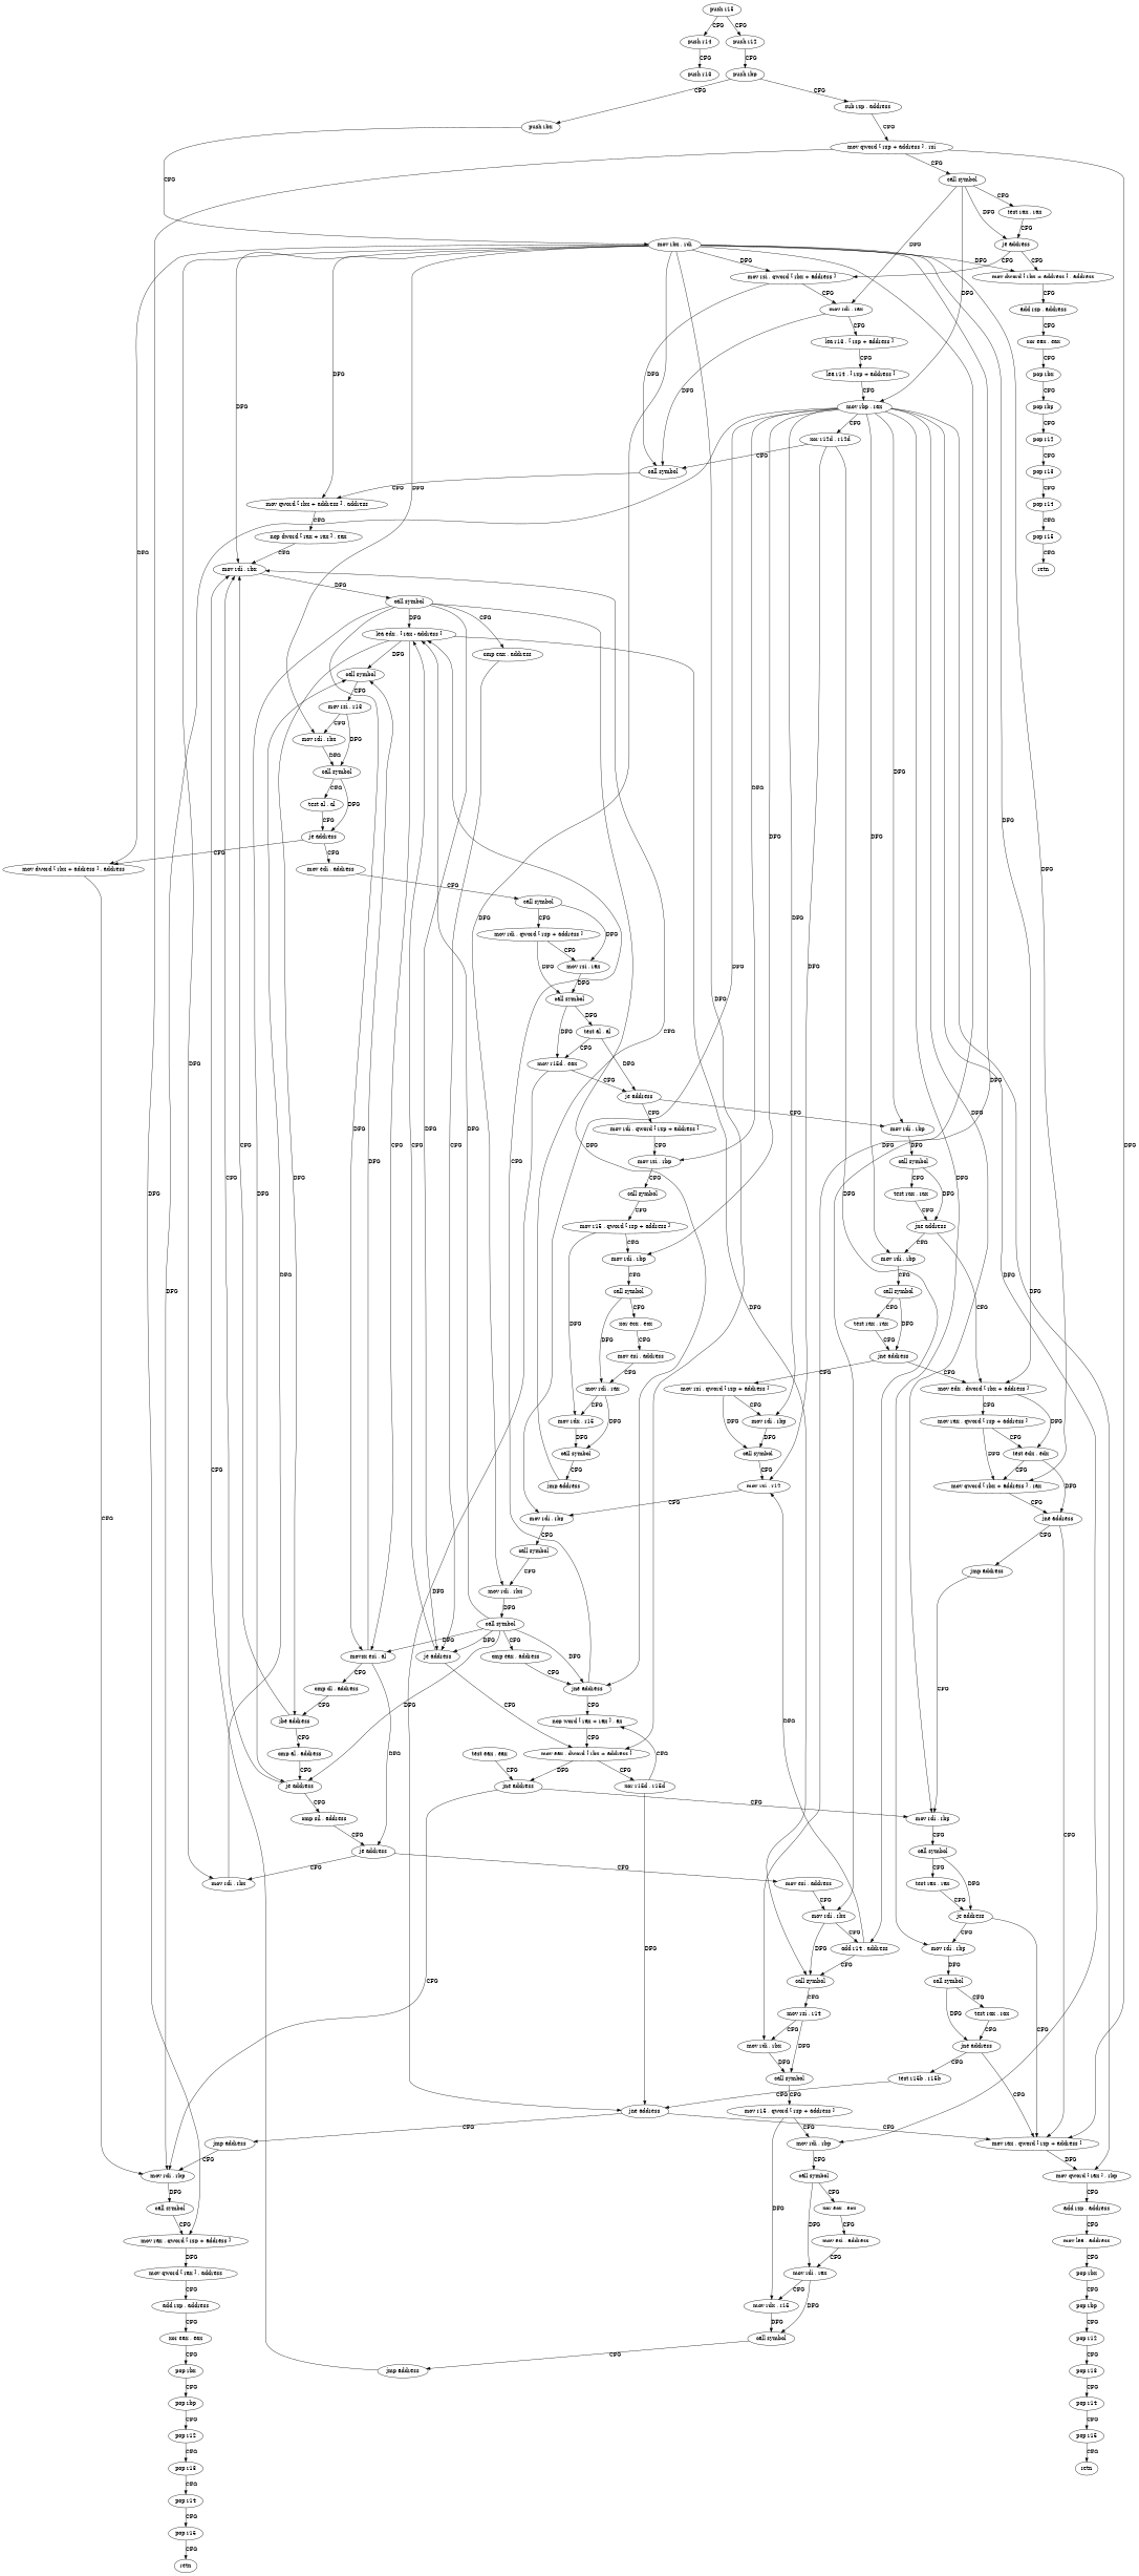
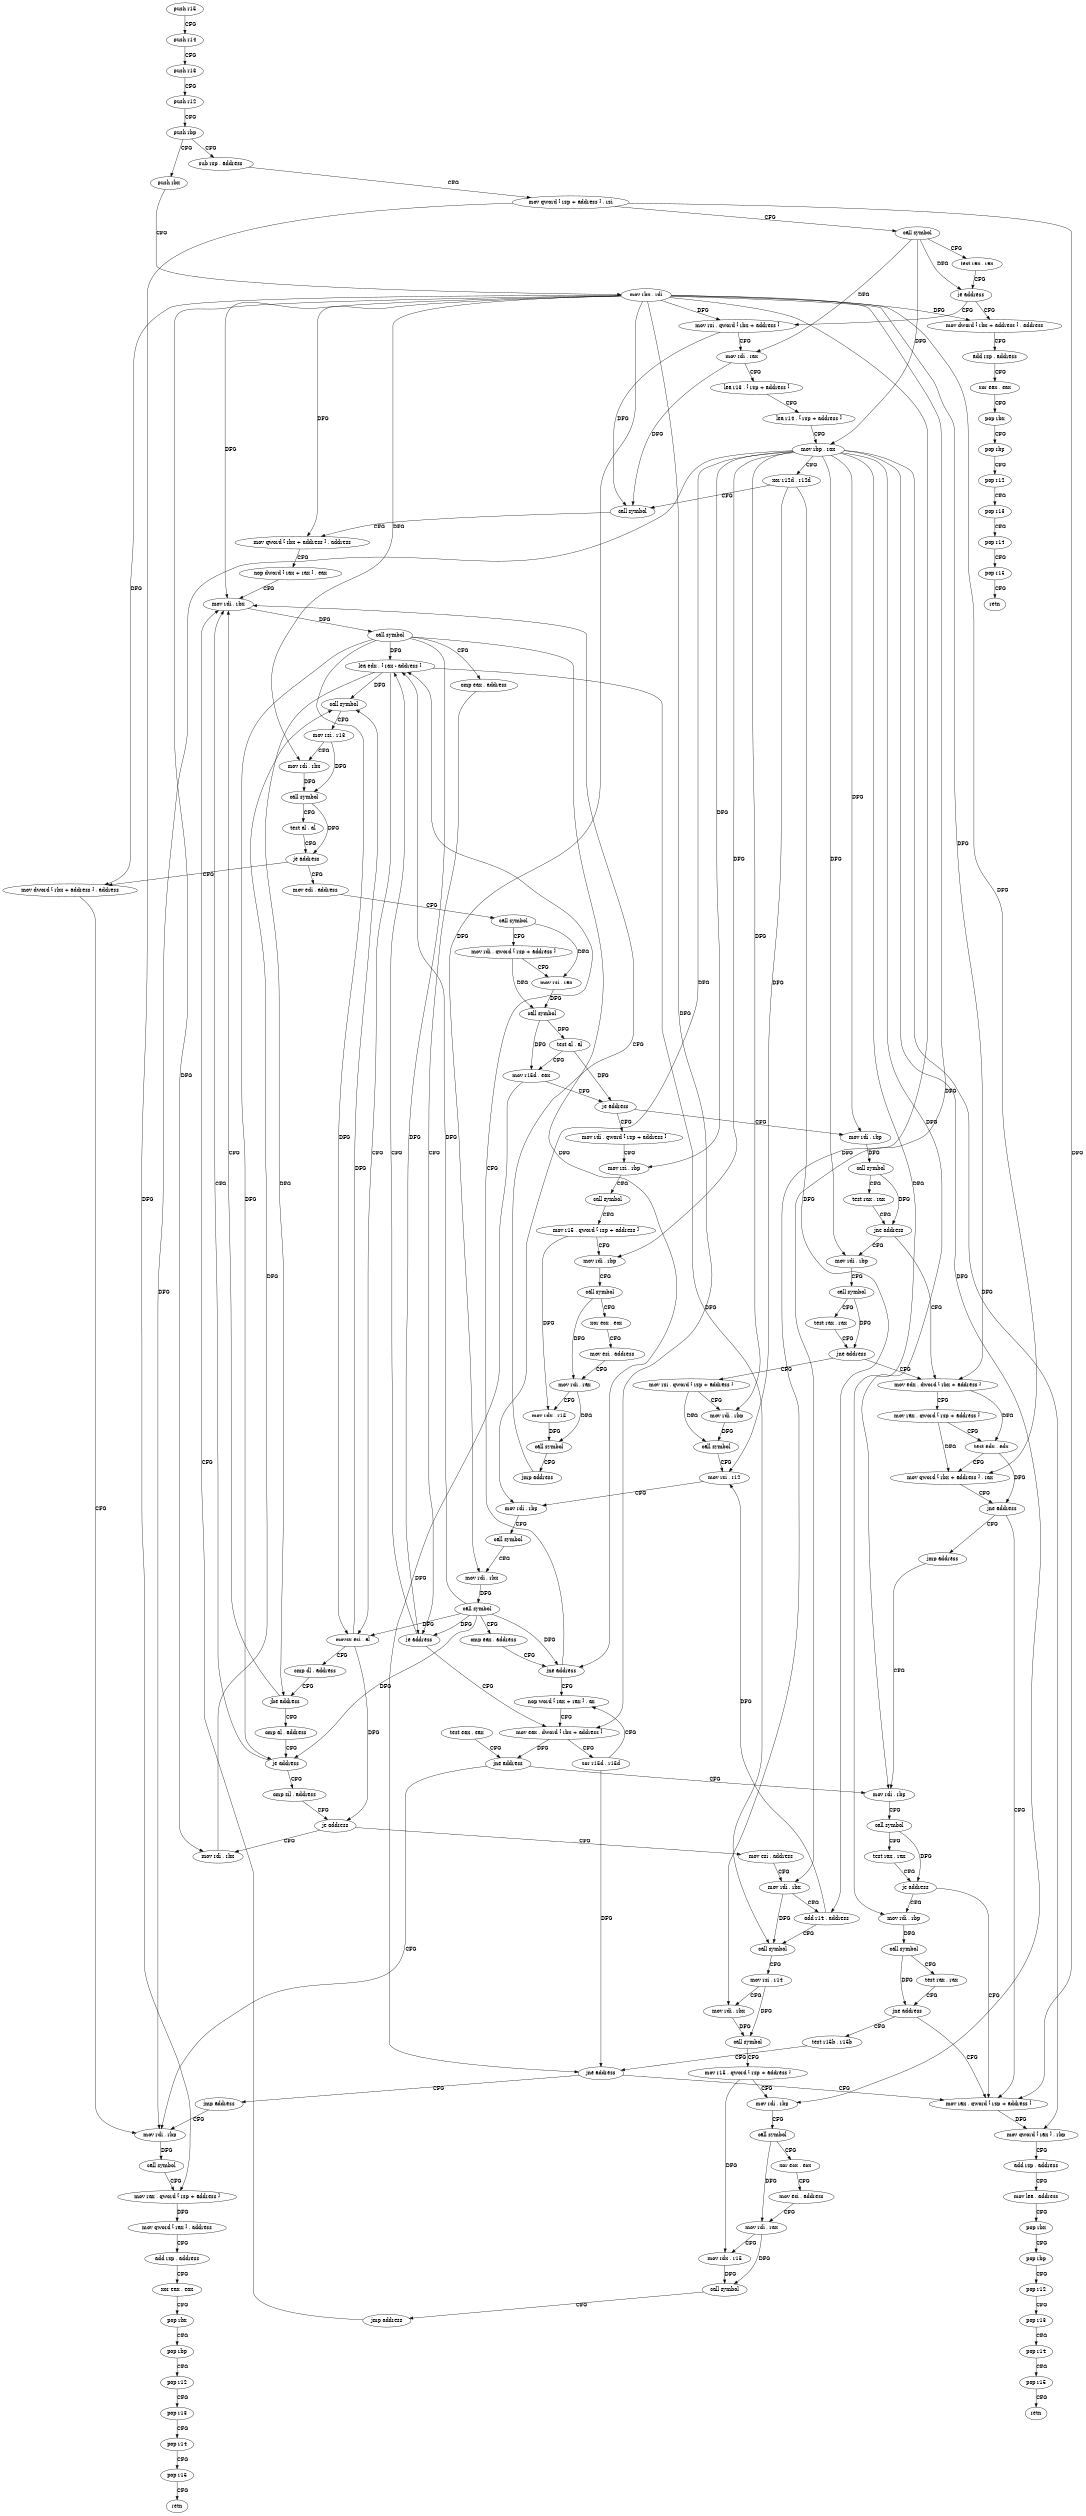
  digraph {
    n1 [label="push r15"]
    n2 [label="push r14"]
    n3 [label="push r13"]
    n4 [label="push r12"]
    n5 [label="push rbp"]
    n6 [label="push rbx"]
    n7 [label="sub rsp , address"]
    n8 [label="mov rbx , rdi"]
    n9 [label="mov dword [ rbx + address ] , address"]
    n10 [label="mov rsi , qword [ rbx + address ]"]
    n11 [label="mov qword [ rbx + address ] , address"]
    n12 [label="mov rdi , rbx"]
    n13 [label="mov eax , dword [ rbx + address ]"]
    n14 [label="mov rdi , rbx"]
    n15 [label="mov rdi , rbx"]
    n16 [label="mov rdi , rbx"]
    n17 [label="mov rdi , rbx"]
    n18 [label="mov dword [ rbx + address ] , address"]
    n19 [label="mov edx , dword [ rbx + address ]"]
    n20 [label="mov qword [ rbx + address ] , rax"]
    n21 [label="mov rdi , rbx"]
    n22 [label="mov qword [ rsp + address ] , rsi"]
    n23 [label="add rsp , address"]
    n24 [label="mov rdi , rax"]
    n25 [label="call symbol"]
    n26 [label="nop dword [ rax + rax ] , eax"]
    n27 [label="call symbol"]
    n28 [label="xor r15d , r15d"]
    n29 [label="jne address"]
    n30 [label="call symbol"]
    n31 [label="add r14 , address"]
    n32 [label="call symbol"]
    n33 [label="call symbol"]
    n34 [label="call symbol"]
    n35 [label="mov rdi , rbp"]
    n36 [label="mov rax , qword [ rsp + address ]"]
    n37 [label="test edx , edx"]
    n38 [label="jne address"]
    n39 [label="call symbol"]
    n40 [label="call symbol"]
    n41 [label="mov rax , qword [ rsp + address ]"]
    n42 [label="mov rax , qword [ rsp + address ]"]
    n43 [label="test rax , rax"]
    n44 [label="je address"]
    n45 [label="mov rbp , rax"]
    n46 [label="mov qword [ rax ] , address"]
    n47 [label="mov qword [ rax ] , rbp"]
    n48 [label="lea r13 , [ rsp + address ]"]
    n49 [label="xor r12d , r12d"]
    n50 [label="mov rdi , rbp"]
    n51 [label="mov rdi , rbp"]
    n52 [label="mov rdi , rbp"]
    n53 [label="mov rdi , rbp"]
    n54 [label="mov rsi , rbp"]
    n55 [label="mov rdi , rbp"]
    n56 [label="mov rdi , rbp"]
    n57 [label="mov rdi , rbp"]
    n58 [label="mov rdi , rbp"]
    n59 [label="xor eax , eax"]
    n60 [label="pop rbx"]
    n61 [label="pop rbp"]
    n62 [label="pop r12"]
    n63 [label="pop r13"]
    n64 [label="pop r14"]
    n65 [label="pop r15"]
    n66 [label=retn]
    n67 [label="lea r14 , [ rsp + address ]"]
    n68 [label="mov rsi , r12"]
    n69 [label="call symbol"]
    n70 [label="call symbol"]
    n71 [label="call symbol"]
    n72 [label="add rsp , address"]
    n73 [label="call symbol"]
    n74 [label="call symbol"]
    n75 [label="call symbol"]
    n76 [label="call symbol"]
    n77 [label="call symbol"]
    n78 [label="call symbol"]
    n79 [label="call symbol"]
    n80 [label="lea edx , [ rax - address ]"]
    n81 [label="movsx esi , al"]
    n82 [label="je address"]
    n83 [label="cmp eax , address"]
    n84 [label="je address"]
    n85 [label="jne address"]
    n86 [label="jne address"]
    n87 [label="nop word [ rax + rax ] , ax"]
    n88 [label="test eax , eax"]
    n89 [label="jmp address"]
    n90 [label="test rax , rax"]
    n91 [label="je address"]
    n92 [label="jbe address"]
    n93 [label="cmp dl , address"]
    n94 [label="je address"]
    n95 [label="cmp al , address"]
    n96 [label="mov rsi , r14"]
    n97 [label="mov rsi , r13"]
    n98 [label="mov esi , address"]
    n99 [label="cmp sil , address"]
    n100 [label="add rsp , address"]
    n101 [label="xor eax , eax"]
    n102 [label="pop rbx"]
    n103 [label="pop rbp"]
    n104 [label="pop r12"]
    n105 [label="pop r13"]
    n106 [label="pop r14"]
    n107 [label="pop r15"]
    n108 [label=retn]
    n109 [label="test rax , rax"]
    n110 [label="jne address"]
    n111 [label="test r15b , r15b"]
    n112 [label="mov lea , address"]
    n113 [label="pop rbx"]
    n114 [label="pop rbp"]
    n115 [label="pop r12"]
    n116 [label="pop r13"]
    n117 [label="pop r14"]
    n118 [label="pop r15"]
    n119 [label=retn]
    n120 [label="mov r15 , qword [ rsp + address ]"]
    n121 [label="mov rdx , r15"]
    n122 [label="call symbol"]
    n123 [label="xor ecx , ecx"]
    n124 [label="mov rdi , rax"]
    n125 [label="mov esi , address"]
    n126 [label="jmp address"]
    n127 [label="test al , al"]
    n128 [label="je address"]
    n129 [label="mov edi , address"]
    n130 [label="call symbol"]
    n131 [label="mov rdi , qword [ rsp + address ]"]
    n132 [label="mov rsi , rax"]
    n133 [label="call symbol"]
    n134 [label="test al , al"]
    n135 [label="mov r15d , eax"]
    n136 [label="je address"]
    n137 [label="mov rdi , qword [ rsp + address ]"]
    n138 [label="test rax , rax"]
    n139 [label="jne address"]
    n140 [label="mov r15 , qword [ rsp + address ]"]
    n141 [label="mov rdx , r15"]
    n142 [label="call symbol"]
    n143 [label="xor ecx , ecx"]
    n144 [label="mov rdi , rax"]
    n145 [label="mov esi , address"]
    n146 [label="jmp address"]
    n147 [label="test rax , rax"]
    n148 [label="jne address"]
    n149 [label="jmp address"]
    n150 [label="mov rsi , qword [ rsp + address ]"]
    n151 [label="cmp eax , address"]
    n1 -> n2 [label=CFG]
    n2 -> n3 [label=CFG]
-   n1 -> n4 [label=CFG]
+   n3 -> n4 [label=CFG]
    n4 -> n5 [label=CFG]
    n5 -> n6 [label=CFG]
    n5 -> n7 [label=CFG]
    n6 -> n8 [label=CFG]
    n7 -> n22 [label=CFG]
    n8 -> n9 [label=DFG]
    n8 -> n10 [label=DFG]
    n8 -> n11 [label=DFG]
    n8 -> n12 [label=DFG]
    n8 -> n13 [label=DFG]
    n8 -> n14 [label=DFG]
    n8 -> n15 [label=DFG]
    n8 -> n16 [label=DFG]
    n8 -> n17 [label=DFG]
    n8 -> n18 [label=DFG]
    n8 -> n19 [label=DFG]
    n8 -> n20 [label=DFG]
    n8 -> n21 [label=DFG]
    n9 -> n23 [label=CFG]
    n10 -> n24 [label=CFG]
    n10 -> n25 [label=DFG]
    n11 -> n26 [label=CFG]
    n12 -> n27 [label=DFG]
    n13 -> n28 [label=CFG]
    n13 -> n29 [label=DFG]
    n14 -> n30 [label=DFG]
    n15 -> n31 [label=CFG]
    n15 -> n32 [label=DFG]
    n16 -> n33 [label=DFG]
    n17 -> n34 [label=DFG]
    n18 -> n35 [label=CFG]
    n19 -> n36 [label=CFG]
    n19 -> n37 [label=DFG]
    n20 -> n38 [label=CFG]
    n21 -> n39 [label=DFG]
    n22 -> n40 [label=CFG]
    n22 -> n41 [label=DFG]
    n22 -> n42 [label=DFG]
    n23 -> n59 [label=CFG]
    n24 -> n25 [label=DFG]
    n24 -> n48 [label=CFG]
    n25 -> n11 [label=CFG]
    n26 -> n12 [label=CFG]
    n27 -> n80 [label=DFG]
    n27 -> n81 [label=DFG]
    n27 -> n82 [label=DFG]
    n27 -> n83 [label=CFG]
    n27 -> n84 [label=DFG]
    n27 -> n85 [label=DFG]
    n28 -> n86 [label=DFG]
    n28 -> n87 [label=CFG]
    n29 -> n35 [label=CFG]
    n29 -> n50 [label=CFG]
    n30 -> n97 [label=CFG]
    n31 -> n32 [label=CFG]
    n31 -> n68 [label=DFG]
    n32 -> n96 [label=CFG]
    n33 -> n120 [label=CFG]
    n34 -> n127 [label=CFG]
    n34 -> n128 [label=DFG]
    n35 -> n69 [label=DFG]
    n36 -> n20 [label=DFG]
    n36 -> n37 [label=CFG]
    n37 -> n20 [label=CFG]
    n37 -> n38 [label=DFG]
    n38 -> n42 [label=CFG]
    n38 -> n149 [label=CFG]
    n39 -> n80 [label=DFG]
    n39 -> n81 [label=DFG]
    n39 -> n82 [label=DFG]
    n39 -> n84 [label=DFG]
    n39 -> n85 [label=DFG]
    n39 -> n151 [label=CFG]
    n40 -> n24 [label=DFG]
    n40 -> n43 [label=CFG]
    n40 -> n44 [label=DFG]
    n40 -> n45 [label=DFG]
    n41 -> n46 [label=DFG]
    n42 -> n47 [label=DFG]
    n43 -> n44 [label=CFG]
    n44 -> n9 [label=CFG]
    n44 -> n10 [label=CFG]
    n45 -> n35 [label=DFG]
    n45 -> n47 [label=DFG]
    n45 -> n49 [label=CFG]
    n45 -> n50 [label=DFG]
    n45 -> n51 [label=DFG]
    n45 -> n52 [label=DFG]
    n45 -> n53 [label=DFG]
    n45 -> n54 [label=DFG]
    n45 -> n55 [label=DFG]
    n45 -> n56 [label=DFG]
    n45 -> n57 [label=DFG]
    n45 -> n58 [label=DFG]
    n46 -> n100 [label=CFG]
    n47 -> n72 [label=CFG]
    n48 -> n67 [label=CFG]
    n49 -> n25 [label=CFG]
    n49 -> n31 [label=DFG]
    n49 -> n68 [label=DFG]
    n50 -> n70 [label=CFG]
    n51 -> n71 [label=DFG]
    n52 -> n73 [label=CFG]
    n53 -> n74 [label=DFG]
    n54 -> n75 [label=CFG]
    n55 -> n76 [label=CFG]
    n56 -> n77 [label=CFG]
    n57 -> n78 [label=DFG]
    n58 -> n79 [label=CFG]
    n59 -> n60 [label=CFG]
    n60 -> n61 [label=CFG]
    n61 -> n62 [label=CFG]
    n62 -> n63 [label=CFG]
    n63 -> n64 [label=CFG]
    n64 -> n65 [label=CFG]
    n65 -> n66 [label=CFG]
    n67 -> n45 [label=CFG]
    n68 -> n58 [label=CFG]
    n69 -> n41 [label=CFG]
    n70 -> n90 [label=CFG]
    n70 -> n91 [label=DFG]
    n71 -> n109 [label=CFG]
    n71 -> n110 [label=DFG]
    n72 -> n112 [label=CFG]
    n73 -> n123 [label=CFG]
    n73 -> n124 [label=DFG]
    n74 -> n138 [label=CFG]
    n74 -> n139 [label=DFG]
    n75 -> n140 [label=CFG]
    n76 -> n143 [label=CFG]
    n76 -> n144 [label=DFG]
    n77 -> n147 [label=CFG]
    n77 -> n148 [label=DFG]
    n78 -> n68 [label=CFG]
    n79 -> n21 [label=CFG]
    n80 -> n30 [label=DFG]
    n80 -> n32 [label=DFG]
    n80 -> n81 [label=CFG]
    n80 -> n92 [label=DFG]
    n81 -> n30 [label=DFG]
    n81 -> n93 [label=CFG]
    n81 -> n94 [label=DFG]
    n82 -> n12 [label=CFG]
    n82 -> n99 [label=CFG]
    n83 -> n84 [label=CFG]
    n84 -> n13 [label=CFG]
    n84 -> n80 [label=CFG]
    n85 -> n80 [label=CFG]
    n85 -> n87 [label=CFG]
    n86 -> n42 [label=CFG]
    n86 -> n89 [label=CFG]
    n87 -> n13 [label=CFG]
    n88 -> n29 [label=CFG]
    n89 -> n35 [label=CFG]
    n90 -> n91 [label=CFG]
    n91 -> n42 [label=CFG]
    n91 -> n51 [label=CFG]
    n92 -> n12 [label=CFG]
    n92 -> n95 [label=CFG]
    n93 -> n92 [label=CFG]
    n94 -> n14 [label=CFG]
    n94 -> n98 [label=CFG]
    n95 -> n82 [label=CFG]
    n96 -> n16 [label=CFG]
    n96 -> n33 [label=DFG]
    n97 -> n17 [label=CFG]
    n97 -> n34 [label=DFG]
    n98 -> n15 [label=CFG]
    n99 -> n94 [label=CFG]
    n100 -> n101 [label=CFG]
    n101 -> n102 [label=CFG]
    n102 -> n103 [label=CFG]
    n103 -> n104 [label=CFG]
    n104 -> n105 [label=CFG]
    n105 -> n106 [label=CFG]
    n106 -> n107 [label=CFG]
    n107 -> n108 [label=CFG]
    n109 -> n110 [label=CFG]
    n110 -> n42 [label=CFG]
    n110 -> n111 [label=CFG]
    n111 -> n86 [label=CFG]
    n112 -> n113 [label=CFG]
    n113 -> n114 [label=CFG]
    n114 -> n115 [label=CFG]
    n115 -> n116 [label=CFG]
    n116 -> n117 [label=CFG]
    n117 -> n118 [label=CFG]
    n118 -> n119 [label=CFG]
    n120 -> n52 [label=CFG]
    n120 -> n121 [label=DFG]
    n121 -> n122 [label=DFG]
    n122 -> n126 [label=CFG]
    n123 -> n125 [label=CFG]
    n124 -> n121 [label=CFG]
    n124 -> n122 [label=DFG]
    n125 -> n124 [label=CFG]
    n126 -> n12 [label=CFG]
    n127 -> n128 [label=CFG]
    n128 -> n18 [label=CFG]
    n128 -> n129 [label=CFG]
    n129 -> n130 [label=CFG]
    n130 -> n131 [label=CFG]
    n130 -> n132 [label=DFG]
    n131 -> n132 [label=CFG]
    n131 -> n133 [label=DFG]
    n132 -> n133 [label=DFG]
    n133 -> n134 [label=DFG]
    n133 -> n135 [label=DFG]
    n134 -> n135 [label=CFG]
    n134 -> n136 [label=DFG]
    n135 -> n86 [label=DFG]
    n135 -> n136 [label=CFG]
    n136 -> n53 [label=CFG]
    n136 -> n137 [label=CFG]
    n137 -> n54 [label=CFG]
    n138 -> n139 [label=CFG]
    n139 -> n19 [label=CFG]
    n139 -> n56 [label=CFG]
    n140 -> n55 [label=CFG]
    n140 -> n141 [label=DFG]
    n141 -> n142 [label=DFG]
    n142 -> n146 [label=CFG]
    n143 -> n145 [label=CFG]
    n144 -> n141 [label=CFG]
    n144 -> n142 [label=DFG]
    n145 -> n144 [label=CFG]
    n146 -> n12 [label=CFG]
    n147 -> n148 [label=CFG]
    n148 -> n19 [label=CFG]
    n148 -> n150 [label=CFG]
    n149 -> n50 [label=CFG]
    n150 -> n57 [label=CFG]
    n150 -> n78 [label=DFG]
    n151 -> n85 [label=CFG]
  }
